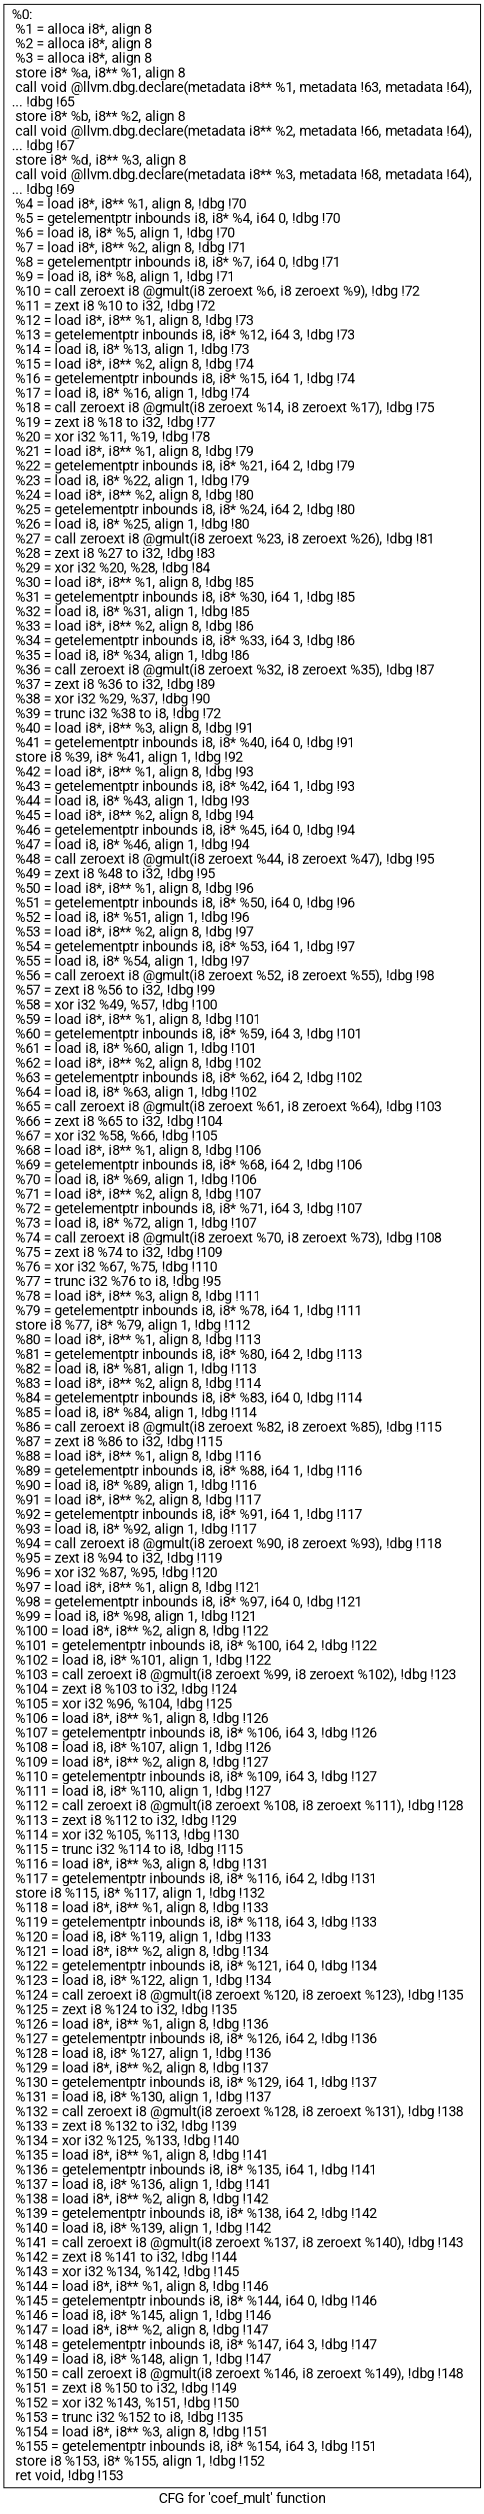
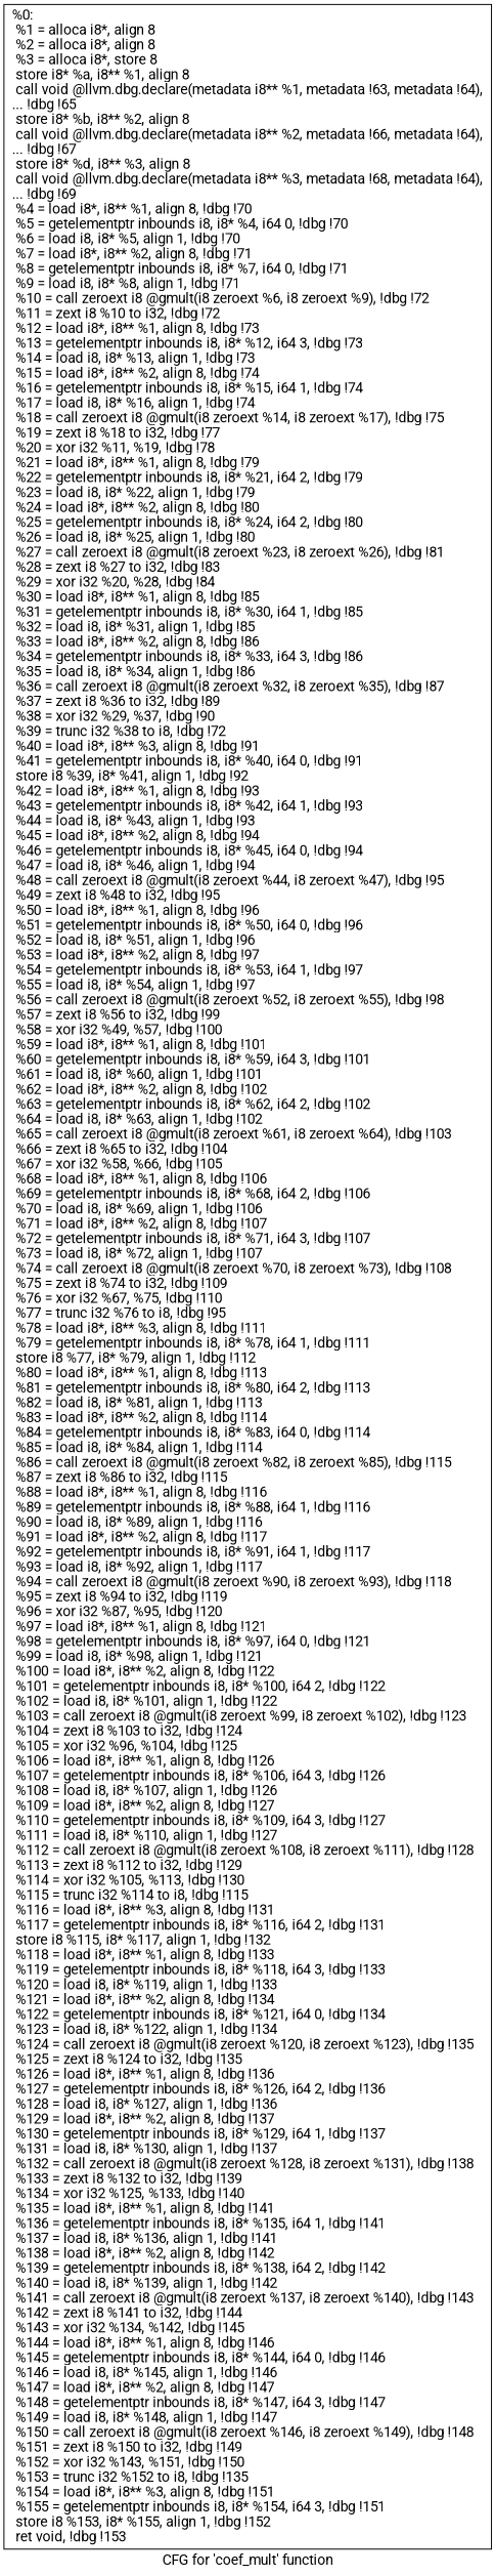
  digraph {
    label="CFG for 'coef_mult' function"
    fontname=Roboto
-   n1 [label="{%0:\l  %1 = alloca i8*, align 8\l  %2 = alloca i8*, align 8\l  %3 = alloca i8*, align 8\l  store i8* %a, i8** %1, align 8\l  call void @llvm.dbg.declare(metadata i8** %1, metadata !63, metadata !64),\l... !dbg !65\l  store i8* %b, i8** %2, align 8\l  call void @llvm.dbg.declare(metadata i8** %2, metadata !66, metadata !64),\l... !dbg !67\l  store i8* %d, i8** %3, align 8\l  call void @llvm.dbg.declare(metadata i8** %3, metadata !68, metadata !64),\l... !dbg !69\l  %4 = load i8*, i8** %1, align 8, !dbg !70\l  %5 = getelementptr inbounds i8, i8* %4, i64 0, !dbg !70\l  %6 = load i8, i8* %5, align 1, !dbg !70\l  %7 = load i8*, i8** %2, align 8, !dbg !71\l  %8 = getelementptr inbounds i8, i8* %7, i64 0, !dbg !71\l  %9 = load i8, i8* %8, align 1, !dbg !71\l  %10 = call zeroext i8 @gmult(i8 zeroext %6, i8 zeroext %9), !dbg !72\l  %11 = zext i8 %10 to i32, !dbg !72\l  %12 = load i8*, i8** %1, align 8, !dbg !73\l  %13 = getelementptr inbounds i8, i8* %12, i64 3, !dbg !73\l  %14 = load i8, i8* %13, align 1, !dbg !73\l  %15 = load i8*, i8** %2, align 8, !dbg !74\l  %16 = getelementptr inbounds i8, i8* %15, i64 1, !dbg !74\l  %17 = load i8, i8* %16, align 1, !dbg !74\l  %18 = call zeroext i8 @gmult(i8 zeroext %14, i8 zeroext %17), !dbg !75\l  %19 = zext i8 %18 to i32, !dbg !77\l  %20 = xor i32 %11, %19, !dbg !78\l  %21 = load i8*, i8** %1, align 8, !dbg !79\l  %22 = getelementptr inbounds i8, i8* %21, i64 2, !dbg !79\l  %23 = load i8, i8* %22, align 1, !dbg !79\l  %24 = load i8*, i8** %2, align 8, !dbg !80\l  %25 = getelementptr inbounds i8, i8* %24, i64 2, !dbg !80\l  %26 = load i8, i8* %25, align 1, !dbg !80\l  %27 = call zeroext i8 @gmult(i8 zeroext %23, i8 zeroext %26), !dbg !81\l  %28 = zext i8 %27 to i32, !dbg !83\l  %29 = xor i32 %20, %28, !dbg !84\l  %30 = load i8*, i8** %1, align 8, !dbg !85\l  %31 = getelementptr inbounds i8, i8* %30, i64 1, !dbg !85\l  %32 = load i8, i8* %31, align 1, !dbg !85\l  %33 = load i8*, i8** %2, align 8, !dbg !86\l  %34 = getelementptr inbounds i8, i8* %33, i64 3, !dbg !86\l  %35 = load i8, i8* %34, align 1, !dbg !86\l  %36 = call zeroext i8 @gmult(i8 zeroext %32, i8 zeroext %35), !dbg !87\l  %37 = zext i8 %36 to i32, !dbg !89\l  %38 = xor i32 %29, %37, !dbg !90\l  %39 = trunc i32 %38 to i8, !dbg !72\l  %40 = load i8*, i8** %3, align 8, !dbg !91\l  %41 = getelementptr inbounds i8, i8* %40, i64 0, !dbg !91\l  store i8 %39, i8* %41, align 1, !dbg !92\l  %42 = load i8*, i8** %1, align 8, !dbg !93\l  %43 = getelementptr inbounds i8, i8* %42, i64 1, !dbg !93\l  %44 = load i8, i8* %43, align 1, !dbg !93\l  %45 = load i8*, i8** %2, align 8, !dbg !94\l  %46 = getelementptr inbounds i8, i8* %45, i64 0, !dbg !94\l  %47 = load i8, i8* %46, align 1, !dbg !94\l  %48 = call zeroext i8 @gmult(i8 zeroext %44, i8 zeroext %47), !dbg !95\l  %49 = zext i8 %48 to i32, !dbg !95\l  %50 = load i8*, i8** %1, align 8, !dbg !96\l  %51 = getelementptr inbounds i8, i8* %50, i64 0, !dbg !96\l  %52 = load i8, i8* %51, align 1, !dbg !96\l  %53 = load i8*, i8** %2, align 8, !dbg !97\l  %54 = getelementptr inbounds i8, i8* %53, i64 1, !dbg !97\l  %55 = load i8, i8* %54, align 1, !dbg !97\l  %56 = call zeroext i8 @gmult(i8 zeroext %52, i8 zeroext %55), !dbg !98\l  %57 = zext i8 %56 to i32, !dbg !99\l  %58 = xor i32 %49, %57, !dbg !100\l  %59 = load i8*, i8** %1, align 8, !dbg !101\l  %60 = getelementptr inbounds i8, i8* %59, i64 3, !dbg !101\l  %61 = load i8, i8* %60, align 1, !dbg !101\l  %62 = load i8*, i8** %2, align 8, !dbg !102\l  %63 = getelementptr inbounds i8, i8* %62, i64 2, !dbg !102\l  %64 = load i8, i8* %63, align 1, !dbg !102\l  %65 = call zeroext i8 @gmult(i8 zeroext %61, i8 zeroext %64), !dbg !103\l  %66 = zext i8 %65 to i32, !dbg !104\l  %67 = xor i32 %58, %66, !dbg !105\l  %68 = load i8*, i8** %1, align 8, !dbg !106\l  %69 = getelementptr inbounds i8, i8* %68, i64 2, !dbg !106\l  %70 = load i8, i8* %69, align 1, !dbg !106\l  %71 = load i8*, i8** %2, align 8, !dbg !107\l  %72 = getelementptr inbounds i8, i8* %71, i64 3, !dbg !107\l  %73 = load i8, i8* %72, align 1, !dbg !107\l  %74 = call zeroext i8 @gmult(i8 zeroext %70, i8 zeroext %73), !dbg !108\l  %75 = zext i8 %74 to i32, !dbg !109\l  %76 = xor i32 %67, %75, !dbg !110\l  %77 = trunc i32 %76 to i8, !dbg !95\l  %78 = load i8*, i8** %3, align 8, !dbg !111\l  %79 = getelementptr inbounds i8, i8* %78, i64 1, !dbg !111\l  store i8 %77, i8* %79, align 1, !dbg !112\l  %80 = load i8*, i8** %1, align 8, !dbg !113\l  %81 = getelementptr inbounds i8, i8* %80, i64 2, !dbg !113\l  %82 = load i8, i8* %81, align 1, !dbg !113\l  %83 = load i8*, i8** %2, align 8, !dbg !114\l  %84 = getelementptr inbounds i8, i8* %83, i64 0, !dbg !114\l  %85 = load i8, i8* %84, align 1, !dbg !114\l  %86 = call zeroext i8 @gmult(i8 zeroext %82, i8 zeroext %85), !dbg !115\l  %87 = zext i8 %86 to i32, !dbg !115\l  %88 = load i8*, i8** %1, align 8, !dbg !116\l  %89 = getelementptr inbounds i8, i8* %88, i64 1, !dbg !116\l  %90 = load i8, i8* %89, align 1, !dbg !116\l  %91 = load i8*, i8** %2, align 8, !dbg !117\l  %92 = getelementptr inbounds i8, i8* %91, i64 1, !dbg !117\l  %93 = load i8, i8* %92, align 1, !dbg !117\l  %94 = call zeroext i8 @gmult(i8 zeroext %90, i8 zeroext %93), !dbg !118\l  %95 = zext i8 %94 to i32, !dbg !119\l  %96 = xor i32 %87, %95, !dbg !120\l  %97 = load i8*, i8** %1, align 8, !dbg !121\l  %98 = getelementptr inbounds i8, i8* %97, i64 0, !dbg !121\l  %99 = load i8, i8* %98, align 1, !dbg !121\l  %100 = load i8*, i8** %2, align 8, !dbg !122\l  %101 = getelementptr inbounds i8, i8* %100, i64 2, !dbg !122\l  %102 = load i8, i8* %101, align 1, !dbg !122\l  %103 = call zeroext i8 @gmult(i8 zeroext %99, i8 zeroext %102), !dbg !123\l  %104 = zext i8 %103 to i32, !dbg !124\l  %105 = xor i32 %96, %104, !dbg !125\l  %106 = load i8*, i8** %1, align 8, !dbg !126\l  %107 = getelementptr inbounds i8, i8* %106, i64 3, !dbg !126\l  %108 = load i8, i8* %107, align 1, !dbg !126\l  %109 = load i8*, i8** %2, align 8, !dbg !127\l  %110 = getelementptr inbounds i8, i8* %109, i64 3, !dbg !127\l  %111 = load i8, i8* %110, align 1, !dbg !127\l  %112 = call zeroext i8 @gmult(i8 zeroext %108, i8 zeroext %111), !dbg !128\l  %113 = zext i8 %112 to i32, !dbg !129\l  %114 = xor i32 %105, %113, !dbg !130\l  %115 = trunc i32 %114 to i8, !dbg !115\l  %116 = load i8*, i8** %3, align 8, !dbg !131\l  %117 = getelementptr inbounds i8, i8* %116, i64 2, !dbg !131\l  store i8 %115, i8* %117, align 1, !dbg !132\l  %118 = load i8*, i8** %1, align 8, !dbg !133\l  %119 = getelementptr inbounds i8, i8* %118, i64 3, !dbg !133\l  %120 = load i8, i8* %119, align 1, !dbg !133\l  %121 = load i8*, i8** %2, align 8, !dbg !134\l  %122 = getelementptr inbounds i8, i8* %121, i64 0, !dbg !134\l  %123 = load i8, i8* %122, align 1, !dbg !134\l  %124 = call zeroext i8 @gmult(i8 zeroext %120, i8 zeroext %123), !dbg !135\l  %125 = zext i8 %124 to i32, !dbg !135\l  %126 = load i8*, i8** %1, align 8, !dbg !136\l  %127 = getelementptr inbounds i8, i8* %126, i64 2, !dbg !136\l  %128 = load i8, i8* %127, align 1, !dbg !136\l  %129 = load i8*, i8** %2, align 8, !dbg !137\l  %130 = getelementptr inbounds i8, i8* %129, i64 1, !dbg !137\l  %131 = load i8, i8* %130, align 1, !dbg !137\l  %132 = call zeroext i8 @gmult(i8 zeroext %128, i8 zeroext %131), !dbg !138\l  %133 = zext i8 %132 to i32, !dbg !139\l  %134 = xor i32 %125, %133, !dbg !140\l  %135 = load i8*, i8** %1, align 8, !dbg !141\l  %136 = getelementptr inbounds i8, i8* %135, i64 1, !dbg !141\l  %137 = load i8, i8* %136, align 1, !dbg !141\l  %138 = load i8*, i8** %2, align 8, !dbg !142\l  %139 = getelementptr inbounds i8, i8* %138, i64 2, !dbg !142\l  %140 = load i8, i8* %139, align 1, !dbg !142\l  %141 = call zeroext i8 @gmult(i8 zeroext %137, i8 zeroext %140), !dbg !143\l  %142 = zext i8 %141 to i32, !dbg !144\l  %143 = xor i32 %134, %142, !dbg !145\l  %144 = load i8*, i8** %1, align 8, !dbg !146\l  %145 = getelementptr inbounds i8, i8* %144, i64 0, !dbg !146\l  %146 = load i8, i8* %145, align 1, !dbg !146\l  %147 = load i8*, i8** %2, align 8, !dbg !147\l  %148 = getelementptr inbounds i8, i8* %147, i64 3, !dbg !147\l  %149 = load i8, i8* %148, align 1, !dbg !147\l  %150 = call zeroext i8 @gmult(i8 zeroext %146, i8 zeroext %149), !dbg !148\l  %151 = zext i8 %150 to i32, !dbg !149\l  %152 = xor i32 %143, %151, !dbg !150\l  %153 = trunc i32 %152 to i8, !dbg !135\l  %154 = load i8*, i8** %3, align 8, !dbg !151\l  %155 = getelementptr inbounds i8, i8* %154, i64 3, !dbg !151\l  store i8 %153, i8* %155, align 1, !dbg !152\l  ret void, !dbg !153\l}" shape=record fontname=Roboto]
+   n1 [label="{%0:\l  %1 = alloca i8*, align 8\l  %2 = alloca i8*, align 8\l  %3 = alloca i8*, store 8\l  store i8* %a, i8** %1, align 8\l  call void @llvm.dbg.declare(metadata i8** %1, metadata !63, metadata !64),\l... !dbg !65\l  store i8* %b, i8** %2, align 8\l  call void @llvm.dbg.declare(metadata i8** %2, metadata !66, metadata !64),\l... !dbg !67\l  store i8* %d, i8** %3, align 8\l  call void @llvm.dbg.declare(metadata i8** %3, metadata !68, metadata !64),\l... !dbg !69\l  %4 = load i8*, i8** %1, align 8, !dbg !70\l  %5 = getelementptr inbounds i8, i8* %4, i64 0, !dbg !70\l  %6 = load i8, i8* %5, align 1, !dbg !70\l  %7 = load i8*, i8** %2, align 8, !dbg !71\l  %8 = getelementptr inbounds i8, i8* %7, i64 0, !dbg !71\l  %9 = load i8, i8* %8, align 1, !dbg !71\l  %10 = call zeroext i8 @gmult(i8 zeroext %6, i8 zeroext %9), !dbg !72\l  %11 = zext i8 %10 to i32, !dbg !72\l  %12 = load i8*, i8** %1, align 8, !dbg !73\l  %13 = getelementptr inbounds i8, i8* %12, i64 3, !dbg !73\l  %14 = load i8, i8* %13, align 1, !dbg !73\l  %15 = load i8*, i8** %2, align 8, !dbg !74\l  %16 = getelementptr inbounds i8, i8* %15, i64 1, !dbg !74\l  %17 = load i8, i8* %16, align 1, !dbg !74\l  %18 = call zeroext i8 @gmult(i8 zeroext %14, i8 zeroext %17), !dbg !75\l  %19 = zext i8 %18 to i32, !dbg !77\l  %20 = xor i32 %11, %19, !dbg !78\l  %21 = load i8*, i8** %1, align 8, !dbg !79\l  %22 = getelementptr inbounds i8, i8* %21, i64 2, !dbg !79\l  %23 = load i8, i8* %22, align 1, !dbg !79\l  %24 = load i8*, i8** %2, align 8, !dbg !80\l  %25 = getelementptr inbounds i8, i8* %24, i64 2, !dbg !80\l  %26 = load i8, i8* %25, align 1, !dbg !80\l  %27 = call zeroext i8 @gmult(i8 zeroext %23, i8 zeroext %26), !dbg !81\l  %28 = zext i8 %27 to i32, !dbg !83\l  %29 = xor i32 %20, %28, !dbg !84\l  %30 = load i8*, i8** %1, align 8, !dbg !85\l  %31 = getelementptr inbounds i8, i8* %30, i64 1, !dbg !85\l  %32 = load i8, i8* %31, align 1, !dbg !85\l  %33 = load i8*, i8** %2, align 8, !dbg !86\l  %34 = getelementptr inbounds i8, i8* %33, i64 3, !dbg !86\l  %35 = load i8, i8* %34, align 1, !dbg !86\l  %36 = call zeroext i8 @gmult(i8 zeroext %32, i8 zeroext %35), !dbg !87\l  %37 = zext i8 %36 to i32, !dbg !89\l  %38 = xor i32 %29, %37, !dbg !90\l  %39 = trunc i32 %38 to i8, !dbg !72\l  %40 = load i8*, i8** %3, align 8, !dbg !91\l  %41 = getelementptr inbounds i8, i8* %40, i64 0, !dbg !91\l  store i8 %39, i8* %41, align 1, !dbg !92\l  %42 = load i8*, i8** %1, align 8, !dbg !93\l  %43 = getelementptr inbounds i8, i8* %42, i64 1, !dbg !93\l  %44 = load i8, i8* %43, align 1, !dbg !93\l  %45 = load i8*, i8** %2, align 8, !dbg !94\l  %46 = getelementptr inbounds i8, i8* %45, i64 0, !dbg !94\l  %47 = load i8, i8* %46, align 1, !dbg !94\l  %48 = call zeroext i8 @gmult(i8 zeroext %44, i8 zeroext %47), !dbg !95\l  %49 = zext i8 %48 to i32, !dbg !95\l  %50 = load i8*, i8** %1, align 8, !dbg !96\l  %51 = getelementptr inbounds i8, i8* %50, i64 0, !dbg !96\l  %52 = load i8, i8* %51, align 1, !dbg !96\l  %53 = load i8*, i8** %2, align 8, !dbg !97\l  %54 = getelementptr inbounds i8, i8* %53, i64 1, !dbg !97\l  %55 = load i8, i8* %54, align 1, !dbg !97\l  %56 = call zeroext i8 @gmult(i8 zeroext %52, i8 zeroext %55), !dbg !98\l  %57 = zext i8 %56 to i32, !dbg !99\l  %58 = xor i32 %49, %57, !dbg !100\l  %59 = load i8*, i8** %1, align 8, !dbg !101\l  %60 = getelementptr inbounds i8, i8* %59, i64 3, !dbg !101\l  %61 = load i8, i8* %60, align 1, !dbg !101\l  %62 = load i8*, i8** %2, align 8, !dbg !102\l  %63 = getelementptr inbounds i8, i8* %62, i64 2, !dbg !102\l  %64 = load i8, i8* %63, align 1, !dbg !102\l  %65 = call zeroext i8 @gmult(i8 zeroext %61, i8 zeroext %64), !dbg !103\l  %66 = zext i8 %65 to i32, !dbg !104\l  %67 = xor i32 %58, %66, !dbg !105\l  %68 = load i8*, i8** %1, align 8, !dbg !106\l  %69 = getelementptr inbounds i8, i8* %68, i64 2, !dbg !106\l  %70 = load i8, i8* %69, align 1, !dbg !106\l  %71 = load i8*, i8** %2, align 8, !dbg !107\l  %72 = getelementptr inbounds i8, i8* %71, i64 3, !dbg !107\l  %73 = load i8, i8* %72, align 1, !dbg !107\l  %74 = call zeroext i8 @gmult(i8 zeroext %70, i8 zeroext %73), !dbg !108\l  %75 = zext i8 %74 to i32, !dbg !109\l  %76 = xor i32 %67, %75, !dbg !110\l  %77 = trunc i32 %76 to i8, !dbg !95\l  %78 = load i8*, i8** %3, align 8, !dbg !111\l  %79 = getelementptr inbounds i8, i8* %78, i64 1, !dbg !111\l  store i8 %77, i8* %79, align 1, !dbg !112\l  %80 = load i8*, i8** %1, align 8, !dbg !113\l  %81 = getelementptr inbounds i8, i8* %80, i64 2, !dbg !113\l  %82 = load i8, i8* %81, align 1, !dbg !113\l  %83 = load i8*, i8** %2, align 8, !dbg !114\l  %84 = getelementptr inbounds i8, i8* %83, i64 0, !dbg !114\l  %85 = load i8, i8* %84, align 1, !dbg !114\l  %86 = call zeroext i8 @gmult(i8 zeroext %82, i8 zeroext %85), !dbg !115\l  %87 = zext i8 %86 to i32, !dbg !115\l  %88 = load i8*, i8** %1, align 8, !dbg !116\l  %89 = getelementptr inbounds i8, i8* %88, i64 1, !dbg !116\l  %90 = load i8, i8* %89, align 1, !dbg !116\l  %91 = load i8*, i8** %2, align 8, !dbg !117\l  %92 = getelementptr inbounds i8, i8* %91, i64 1, !dbg !117\l  %93 = load i8, i8* %92, align 1, !dbg !117\l  %94 = call zeroext i8 @gmult(i8 zeroext %90, i8 zeroext %93), !dbg !118\l  %95 = zext i8 %94 to i32, !dbg !119\l  %96 = xor i32 %87, %95, !dbg !120\l  %97 = load i8*, i8** %1, align 8, !dbg !121\l  %98 = getelementptr inbounds i8, i8* %97, i64 0, !dbg !121\l  %99 = load i8, i8* %98, align 1, !dbg !121\l  %100 = load i8*, i8** %2, align 8, !dbg !122\l  %101 = getelementptr inbounds i8, i8* %100, i64 2, !dbg !122\l  %102 = load i8, i8* %101, align 1, !dbg !122\l  %103 = call zeroext i8 @gmult(i8 zeroext %99, i8 zeroext %102), !dbg !123\l  %104 = zext i8 %103 to i32, !dbg !124\l  %105 = xor i32 %96, %104, !dbg !125\l  %106 = load i8*, i8** %1, align 8, !dbg !126\l  %107 = getelementptr inbounds i8, i8* %106, i64 3, !dbg !126\l  %108 = load i8, i8* %107, align 1, !dbg !126\l  %109 = load i8*, i8** %2, align 8, !dbg !127\l  %110 = getelementptr inbounds i8, i8* %109, i64 3, !dbg !127\l  %111 = load i8, i8* %110, align 1, !dbg !127\l  %112 = call zeroext i8 @gmult(i8 zeroext %108, i8 zeroext %111), !dbg !128\l  %113 = zext i8 %112 to i32, !dbg !129\l  %114 = xor i32 %105, %113, !dbg !130\l  %115 = trunc i32 %114 to i8, !dbg !115\l  %116 = load i8*, i8** %3, align 8, !dbg !131\l  %117 = getelementptr inbounds i8, i8* %116, i64 2, !dbg !131\l  store i8 %115, i8* %117, align 1, !dbg !132\l  %118 = load i8*, i8** %1, align 8, !dbg !133\l  %119 = getelementptr inbounds i8, i8* %118, i64 3, !dbg !133\l  %120 = load i8, i8* %119, align 1, !dbg !133\l  %121 = load i8*, i8** %2, align 8, !dbg !134\l  %122 = getelementptr inbounds i8, i8* %121, i64 0, !dbg !134\l  %123 = load i8, i8* %122, align 1, !dbg !134\l  %124 = call zeroext i8 @gmult(i8 zeroext %120, i8 zeroext %123), !dbg !135\l  %125 = zext i8 %124 to i32, !dbg !135\l  %126 = load i8*, i8** %1, align 8, !dbg !136\l  %127 = getelementptr inbounds i8, i8* %126, i64 2, !dbg !136\l  %128 = load i8, i8* %127, align 1, !dbg !136\l  %129 = load i8*, i8** %2, align 8, !dbg !137\l  %130 = getelementptr inbounds i8, i8* %129, i64 1, !dbg !137\l  %131 = load i8, i8* %130, align 1, !dbg !137\l  %132 = call zeroext i8 @gmult(i8 zeroext %128, i8 zeroext %131), !dbg !138\l  %133 = zext i8 %132 to i32, !dbg !139\l  %134 = xor i32 %125, %133, !dbg !140\l  %135 = load i8*, i8** %1, align 8, !dbg !141\l  %136 = getelementptr inbounds i8, i8* %135, i64 1, !dbg !141\l  %137 = load i8, i8* %136, align 1, !dbg !141\l  %138 = load i8*, i8** %2, align 8, !dbg !142\l  %139 = getelementptr inbounds i8, i8* %138, i64 2, !dbg !142\l  %140 = load i8, i8* %139, align 1, !dbg !142\l  %141 = call zeroext i8 @gmult(i8 zeroext %137, i8 zeroext %140), !dbg !143\l  %142 = zext i8 %141 to i32, !dbg !144\l  %143 = xor i32 %134, %142, !dbg !145\l  %144 = load i8*, i8** %1, align 8, !dbg !146\l  %145 = getelementptr inbounds i8, i8* %144, i64 0, !dbg !146\l  %146 = load i8, i8* %145, align 1, !dbg !146\l  %147 = load i8*, i8** %2, align 8, !dbg !147\l  %148 = getelementptr inbounds i8, i8* %147, i64 3, !dbg !147\l  %149 = load i8, i8* %148, align 1, !dbg !147\l  %150 = call zeroext i8 @gmult(i8 zeroext %146, i8 zeroext %149), !dbg !148\l  %151 = zext i8 %150 to i32, !dbg !149\l  %152 = xor i32 %143, %151, !dbg !150\l  %153 = trunc i32 %152 to i8, !dbg !135\l  %154 = load i8*, i8** %3, align 8, !dbg !151\l  %155 = getelementptr inbounds i8, i8* %154, i64 3, !dbg !151\l  store i8 %153, i8* %155, align 1, !dbg !152\l  ret void, !dbg !153\l}" shape=record fontname=Roboto]
  }
